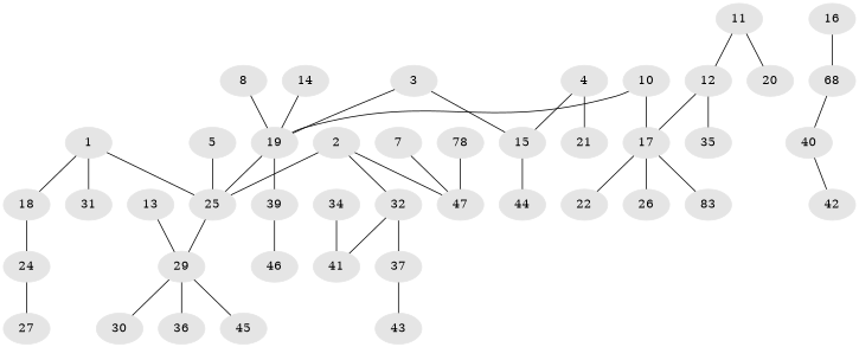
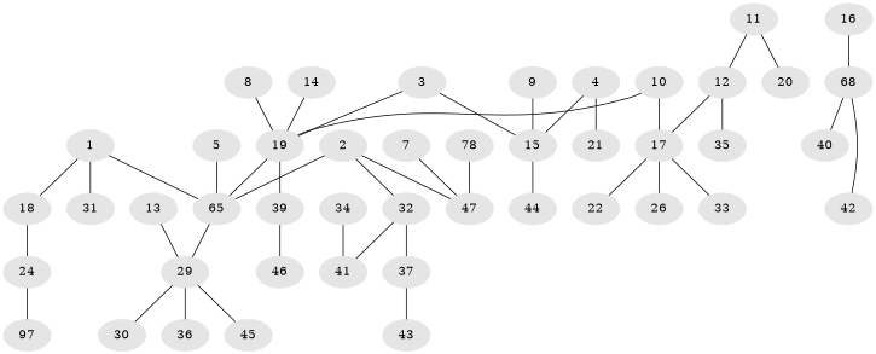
  graph {
    node [color=gray90 style=filled]
    edge [weight=1.0]
    1
    18
-   25
+   25 [label=65]
    31
    24
    29
    2
    32
    47
    37
    41
    3
    15
    19
    44
    39
    4
    21
    5
    7
    8
+   9
    10
    17
    22
    26
-   33 [label=83]
+   33
    11
    12
    20
    35
    13
    30
    36
    45
    14
    n37 [label=68]
    16
    40
-   27
+   27 [label=97]
    46
    42
    43
    34
    n45 [label=78]
    1 -- 18
    1 -- 25
    1 -- 31
    18 -- 24
    25 -- 29
    24 -- 27
    29 -- 30
    29 -- 36
    29 -- 45
    2 -- 25
    2 -- 32
    2 -- 47
    32 -- 37
    32 -- 41
    37 -- 43
    3 -- 15
    3 -- 19
    15 -- 44
    19 -- 25
    19 -- 39
    39 -- 46
    4 -- 15
    4 -- 21
    5 -- 25
    7 -- 47
    8 -- 19
+   9 -- 15
    10 -- 19
    10 -- 17
    17 -- 22
    17 -- 26
    17 -- 33
    11 -- 12
    11 -- 20
    12 -- 17
    12 -- 35
    13 -- 29
    14 -- 19
    n37 -- 40
    16 -- n37
-   40 -- 42
+   n37 -- 42
    34 -- 41
    n45 -- 47
  }
